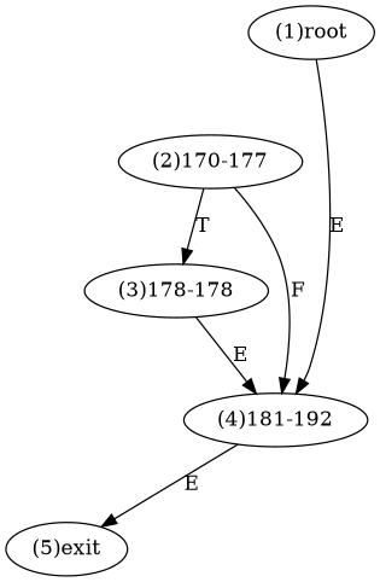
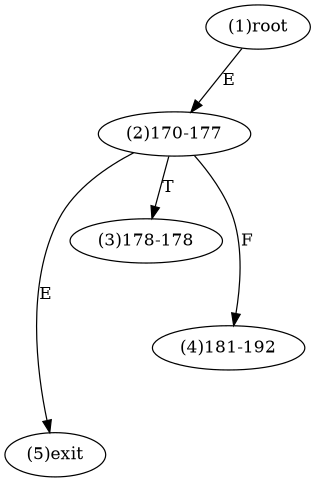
  digraph {
    n1 [label="(1)root"]
    n2 [label="(2)170-177"]
    n3 [label="(3)178-178"]
    n4 [label="(4)181-192"]
    n5 [label="(5)exit"]
-   n1 -> n4 [label=E]
+   n1 -> n2 [label=E]
    n2 -> n3 [label=T]
    n2 -> n4 [label=F]
-   n3 -> n4 [label=E]
-   n4 -> n5 [label=E]
+   n2 -> n5 [label=E]
  }
